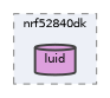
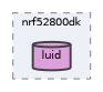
  digraph {
    compound=true
    n1 [color=grey25 fillcolor=plum fontname=Helvetica fontsize=10 height=0.2 label=luid shape=cylinder style="filled,bold" width=0.4]
    subgraph cluster_1 {
      bgcolor="#edf0f7"
      fontname=Helvetica
      fontsize=10
-     label=nrf52840dk
+     label=nrf52800dk
      pencolor=grey50
      style="filled,dashed"
      n1
    }
  }
